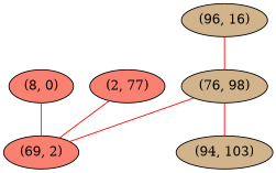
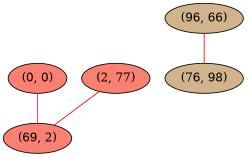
  graph {
    node [fillcolor=salmon style=filled]
    edge [color=red weight=1]
    n1 [label="(69, 2)"]
    "(76, 98)" [fillcolor=tan]
-   "(94, 103)" [fillcolor=tan]
-   "(0, 0)" [label="(8, 0)"]
+   "(0, 0)"
    "(2, 77)"
-   "(96, 16)" [fillcolor=tan]
-   "(76, 98)" -- n1
-   "(76, 98)" -- "(94, 103)"
+   "(96, 16)" [fillcolor=tan label="(96, 66)"]
    "(0, 0)" -- n1 [color=purple weight=4]
    "(2, 77)" -- n1
    "(96, 16)" -- "(76, 98)"
  }
